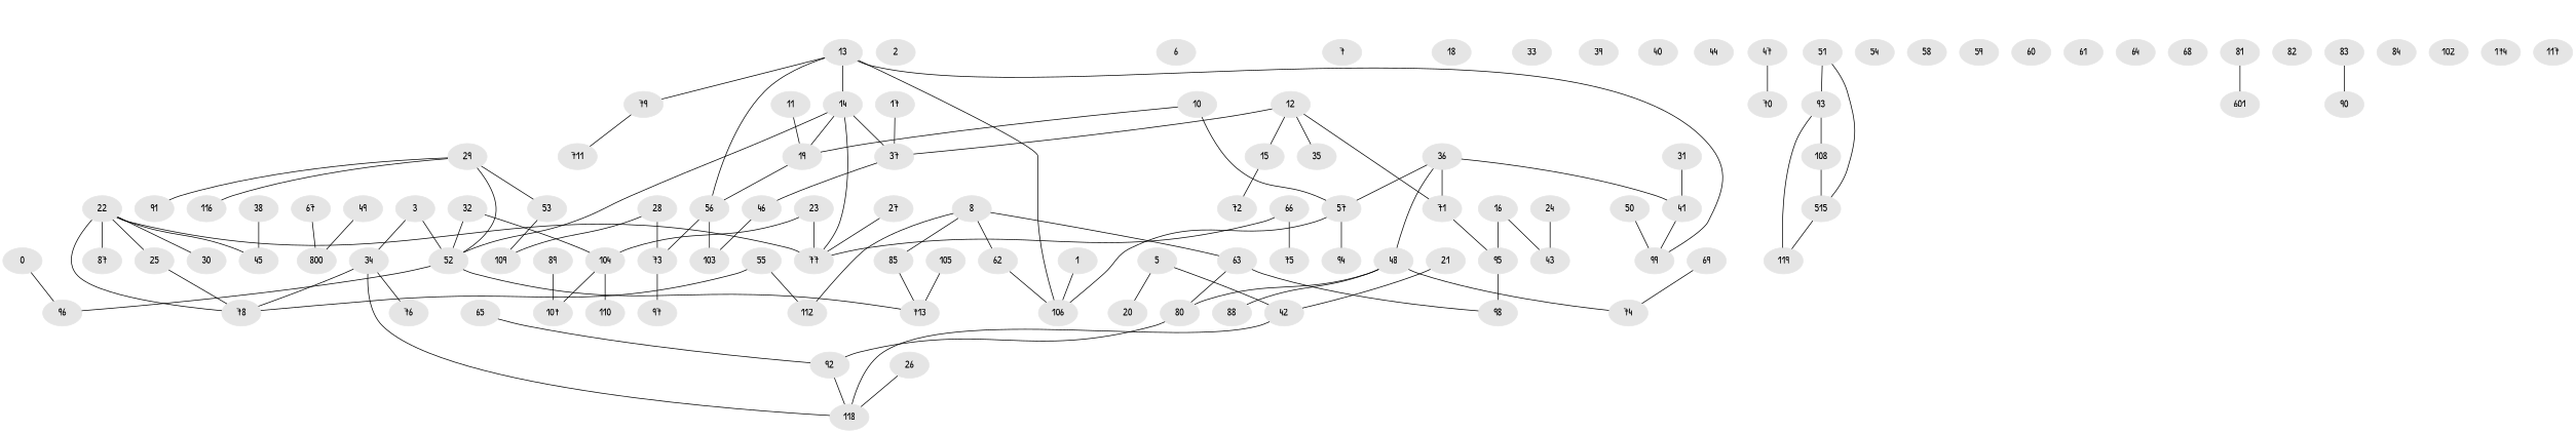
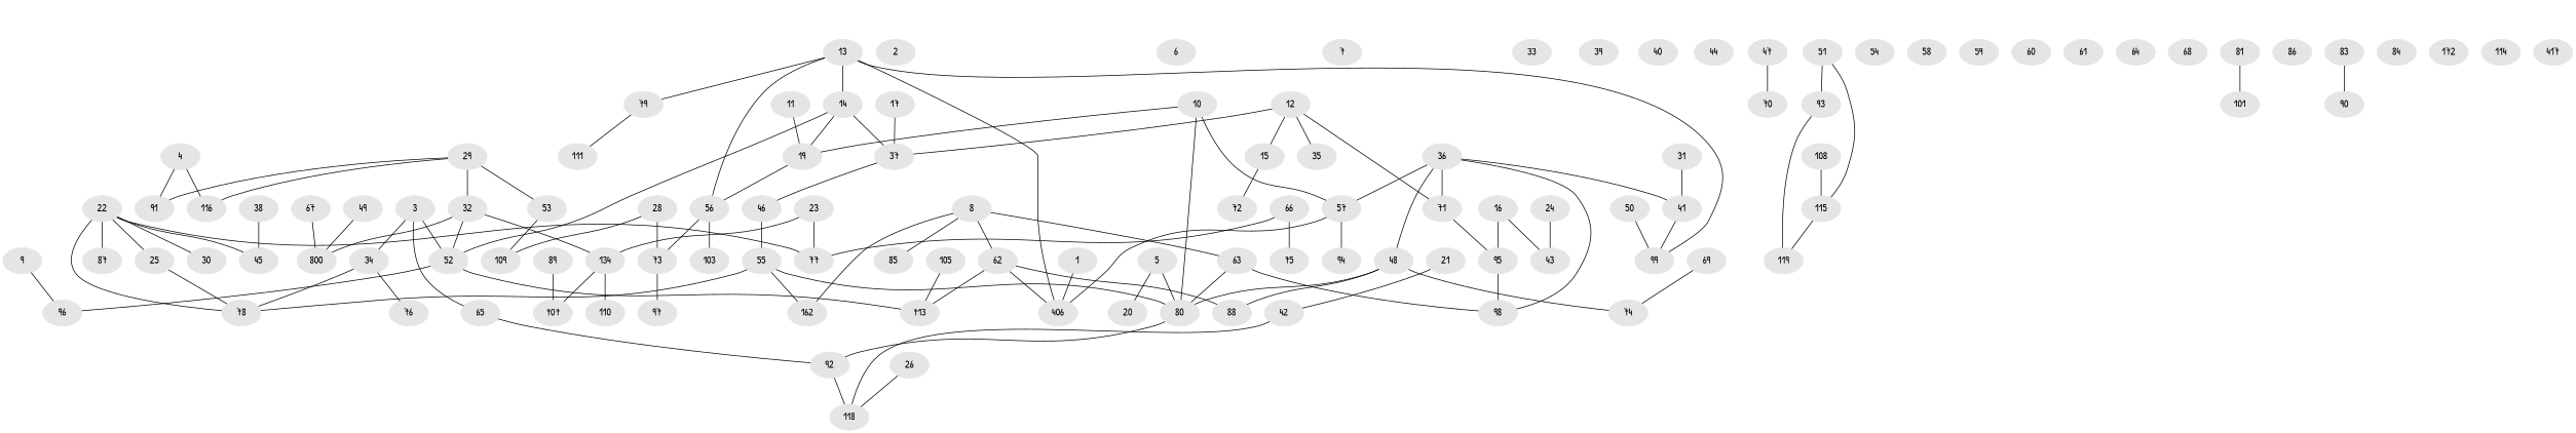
  graph {
    fontname="Patrick Hand"
    node [color=gray90 fontname="Patrick Hand" style=filled]
    edge [fontname="Patrick Hand"]
    1
-   106
+   106 [label=406]
    2
    3
    34
    52
    65
    78
    118
    76
    96
    n12 [label=713]
    92
+   4
    91
    116
    5
    20
    42
    6
    7
    8
    62
    63
    85
-   112
+   112 [label=162]
    88
    80
    98
-   9 [label=0]
+   9
    10
    19
    57
    56
    94
    11
    12
    15
    35
    37
    71
    72
    46
    95
    13
    14
    79
    99
    77
    73
    103
-   111 [label=711]
+   111
    16
    43
    17
-   18
    21
    22
    25
    30
    45
    87
    23
-   104
-   107
+   104 [label=134]
+   107 [label=707]
    110
    24
    26
-   27
    28
    109
    97
    29
    32
    53
    n76 [label=800]
    31
    41
    33
    36
    48
    74
    55
    38
    39
    40
    44
    47
    70
    49
    50
    51
    93
-   115 [label=515]
+   115
    108
    119
    54
    58
    59
    60
    61
    64
    66
    75
    67
    68
    69
    81
-   101 [label=601]
-   82
+   101
+   82 [label=86]
    83
    90
    84
    89
-   102
+   102 [label=172]
    105
-   114 [label=174]
-   117
+   114
+   117 [label=417]
    1 -- 106
    3 -- 34
    3 -- 52
+   3 -- 65
    34 -- 78
-   34 -- 118
    34 -- 76
    52 -- 96
    52 -- n12
    65 -- 92
    92 -- 118
+   4 -- 91
+   4 -- 116
    5 -- 20
-   5 -- 42
+   5 -- 80
    42 -- 118
    8 -- 62
    8 -- 63
    8 -- 85
    8 -- 112
    62 -- 106
-   85 -- n12
+   62 -- n12
+   62 -- 88
    63 -- 80
    63 -- 98
    80 -- 92
    9 -- 96
+   10 -- 80
    10 -- 19
    10 -- 57
    19 -- 56
    57 -- 106
    57 -- 94
    56 -- 73
    56 -- 103
    11 -- 19
    12 -- 15
    12 -- 35
    12 -- 37
    12 -- 71
    15 -- 72
    37 -- 46
    71 -- 95
-   46 -- 103
+   46 -- 55
    95 -- 98
    13 -- 106
    13 -- 56
    13 -- 14
    13 -- 79
    13 -- 99
    14 -- 52
    14 -- 19
    14 -- 37
-   14 -- 77
    79 -- 111
    73 -- 97
    16 -- 95
    16 -- 43
    17 -- 37
    21 -- 42
    22 -- 78
    22 -- 77
    22 -- 25
    22 -- 30
    22 -- 45
    22 -- 87
    25 -- 78
    23 -- 77
    23 -- 104
    104 -- 107
    104 -- 110
    24 -- 43
    26 -- 118
-   27 -- 77
    28 -- 73
    28 -- 109
    29 -- 91
    29 -- 116
-   29 -- 52
+   29 -- 32
    29 -- 53
    32 -- 52
    32 -- 104
+   32 -- n76
    53 -- 109
    31 -- 41
    41 -- 99
+   36 -- 98
    36 -- 57
    36 -- 71
    36 -- 41
    36 -- 48
    48 -- 88
    48 -- 80
    48 -- 74
    55 -- 78
    55 -- 112
+   55 -- 80
    38 -- 45
    47 -- 70
    49 -- n76
    50 -- 99
    51 -- 93
    51 -- 115
-   93 -- 108
    93 -- 119
    115 -- 119
    108 -- 115
    66 -- 77
    66 -- 75
    67 -- n76
    69 -- 74
    81 -- 101
    83 -- 90
    89 -- 107
    105 -- n12
  }
